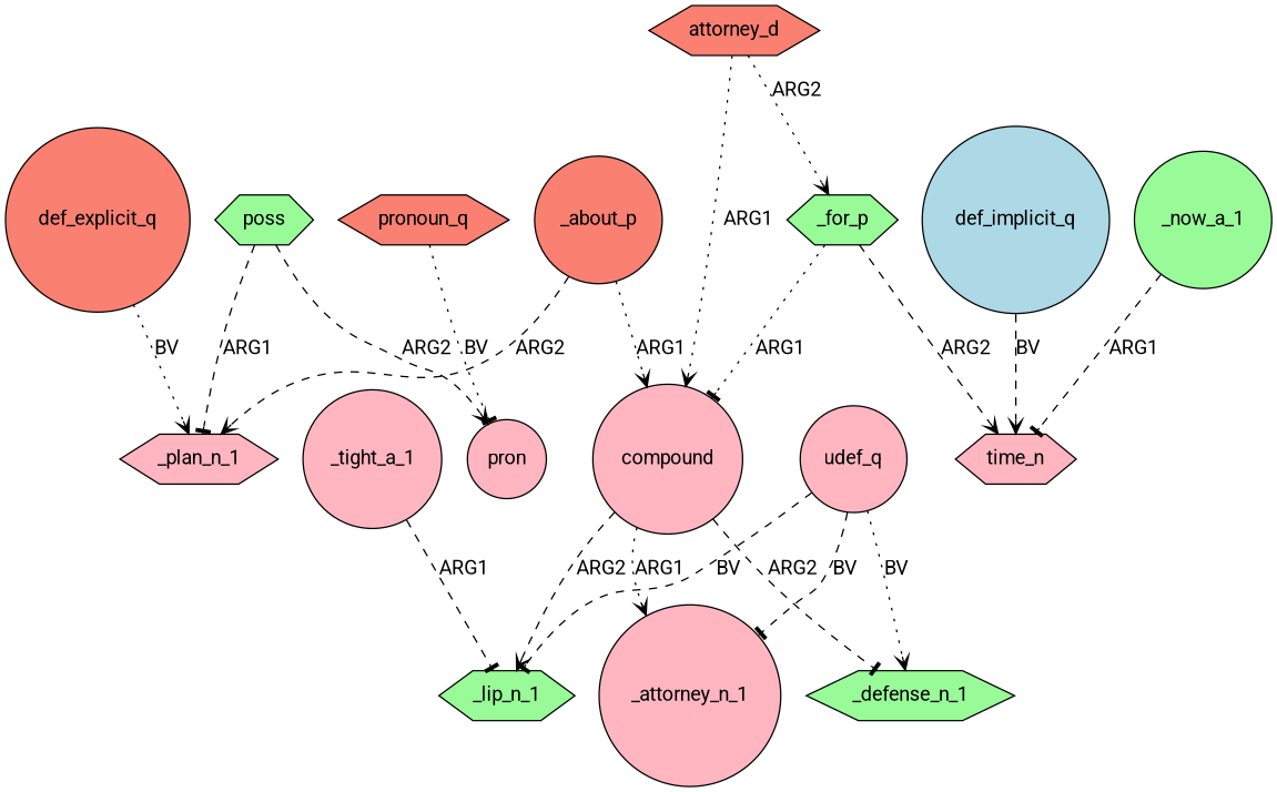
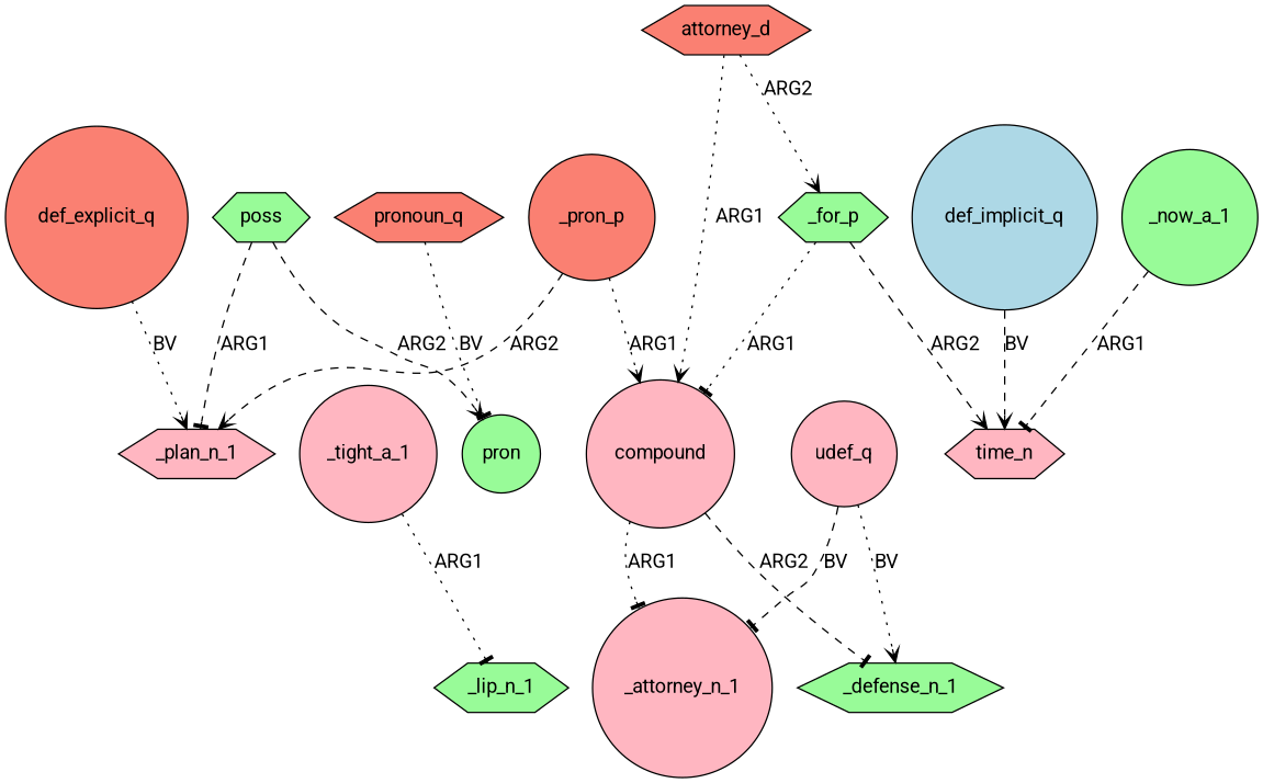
  digraph {
    fontname=Roboto
    node [fillcolor=lightpink fontname=Roboto shape=circle style=filled]
    edge [arrowhead=vee fontname=Roboto style=dashed]
    poss [fillcolor=palegreen shape=hexagon]
    _plan_n_1 [shape=hexagon]
-   pron
+   pron [fillcolor=palegreen]
    _for_p [fillcolor=palegreen shape=hexagon]
    compound
    time_n [shape=hexagon]
    _lip_n_1 [fillcolor=palegreen shape=hexagon]
    _defense_n_1 [fillcolor=palegreen shape=hexagon]
    _attorney_n_1
    def_explicit_q [fillcolor=salmon]
-   _about_p [fillcolor=salmon]
+   _about_p [fillcolor=salmon label=_pron_p]
    n12 [fillcolor=salmon label=attorney_d shape=hexagon]
    udef_q
    pronoun_q [fillcolor=salmon shape=hexagon]
    _tight_a_1
    _now_a_1 [fillcolor=palegreen]
    def_implicit_q [fillcolor=lightblue]
    poss -> _plan_n_1 [arrowhead=tee label=ARG1]
    poss -> pron [label=ARG2]
    _for_p -> compound [arrowhead=tee label=ARG1 style=dotted]
    _for_p -> time_n [label=ARG2]
-   compound -> _lip_n_1 [label=ARG2]
    compound -> _defense_n_1 [arrowhead=tee label=ARG2]
-   compound -> _attorney_n_1 [label=ARG1 style=dotted]
+   compound -> _attorney_n_1 [arrowhead=tee label=ARG1 style=dotted]
    def_explicit_q -> _plan_n_1 [label=BV style=dotted]
    _about_p -> _plan_n_1 [label=ARG2]
    _about_p -> compound [label=ARG1 style=dotted]
    n12 -> _for_p [label=ARG2 style=dotted]
    n12 -> compound [label=ARG1 style=dotted]
-   udef_q -> _lip_n_1 [arrowhead=tee label=BV]
    udef_q -> _defense_n_1 [label=BV style=dotted]
    udef_q -> _attorney_n_1 [arrowhead=tee label=BV]
    pronoun_q -> pron [arrowhead=tee label=BV style=dotted]
-   _tight_a_1 -> _lip_n_1 [arrowhead=tee label=ARG1]
+   _tight_a_1 -> _lip_n_1 [arrowhead=tee label=ARG1 style=dotted]
    _now_a_1 -> time_n [arrowhead=tee label=ARG1]
    def_implicit_q -> time_n [label=BV]
  }
